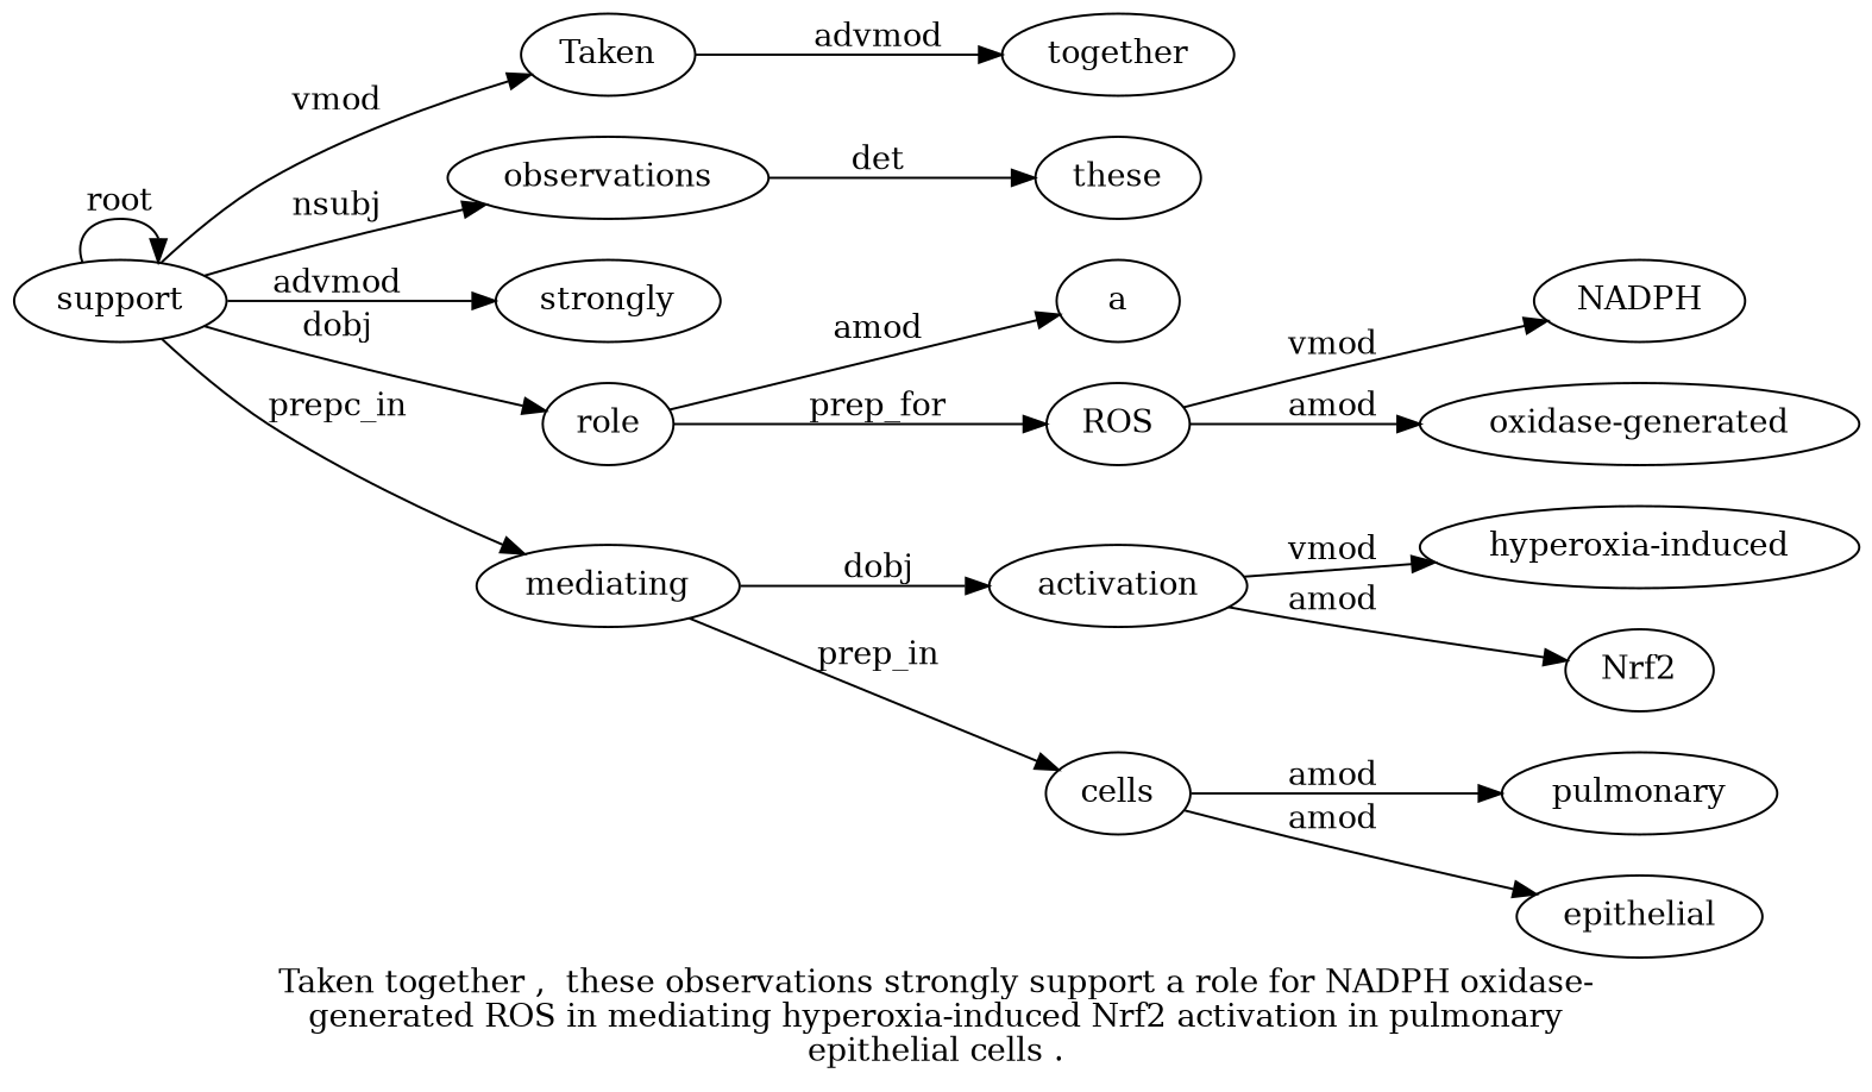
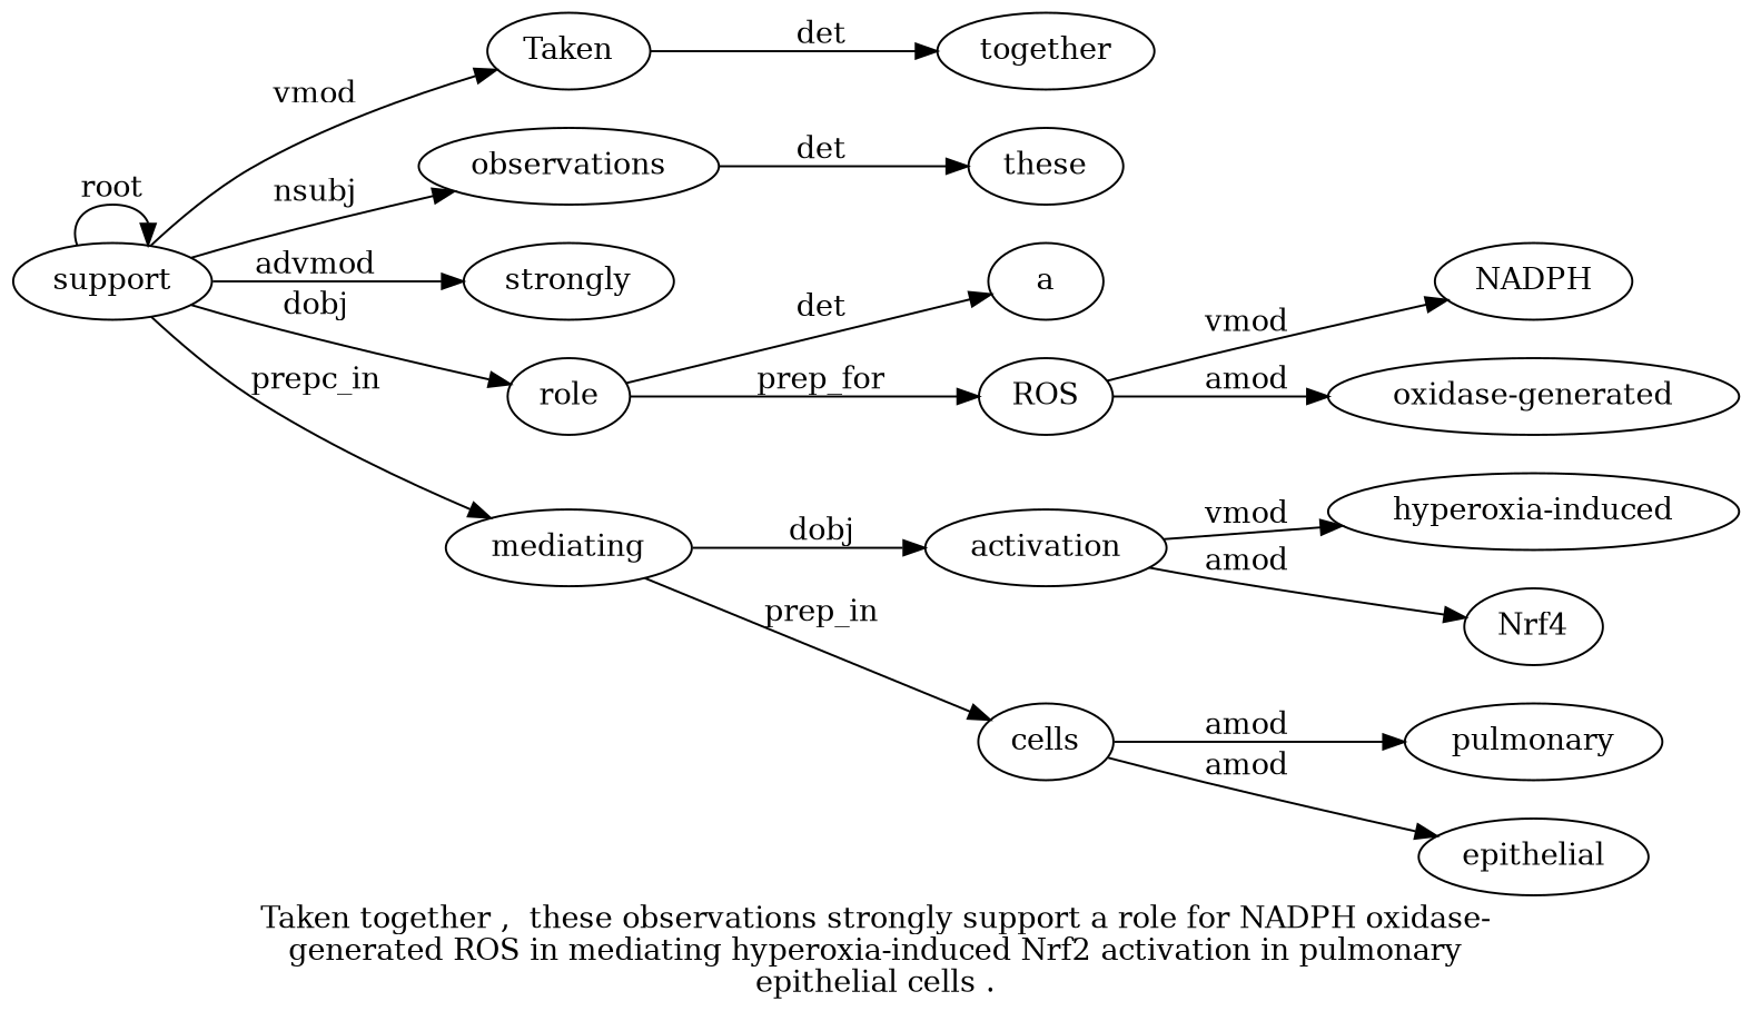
  digraph {
    label="Taken together ,  these observations strongly support a role for NADPH oxidase-\ngenerated ROS in mediating hyperoxia-induced Nrf2 activation in pulmonary\nepithelial cells ."
    rankdir=LR
    node [fillcolor=white style=filled]
    n1 [label=support]
    n2 [label=Taken]
    n3 [label=observations]
    n4 [label=strongly]
    n5 [label=role]
    n6 [label=mediating]
    n7 [label=together]
    n8 [label=these]
    n9 [label=a]
    n10 [label=ROS]
    n11 [label=activation]
    n12 [label=cells]
    n13 [label=NADPH]
    n14 [label="oxidase-generated"]
    n15 [label="hyperoxia-induced"]
-   n16 [label=Nrf2]
+   n16 [label=Nrf4]
    n17 [label=pulmonary]
    n18 [label=epithelial]
    n1 -> n1 [label=root]
    n1 -> n2 [label=vmod]
    n1 -> n3 [label=nsubj]
    n1 -> n4 [label=advmod]
    n1 -> n5 [label=dobj]
    n1 -> n6 [label=prepc_in]
-   n2 -> n7 [label=advmod]
+   n2 -> n7 [label=det]
    n3 -> n8 [label=det]
-   n5 -> n9 [label=amod]
+   n5 -> n9 [label=det]
    n5 -> n10 [label=prep_for]
    n6 -> n11 [label=dobj]
    n6 -> n12 [label=prep_in]
    n10 -> n13 [label=vmod]
    n10 -> n14 [label=amod]
    n11 -> n15 [label=vmod]
    n11 -> n16 [label=amod]
    n12 -> n17 [label=amod]
    n12 -> n18 [label=amod]
  }
